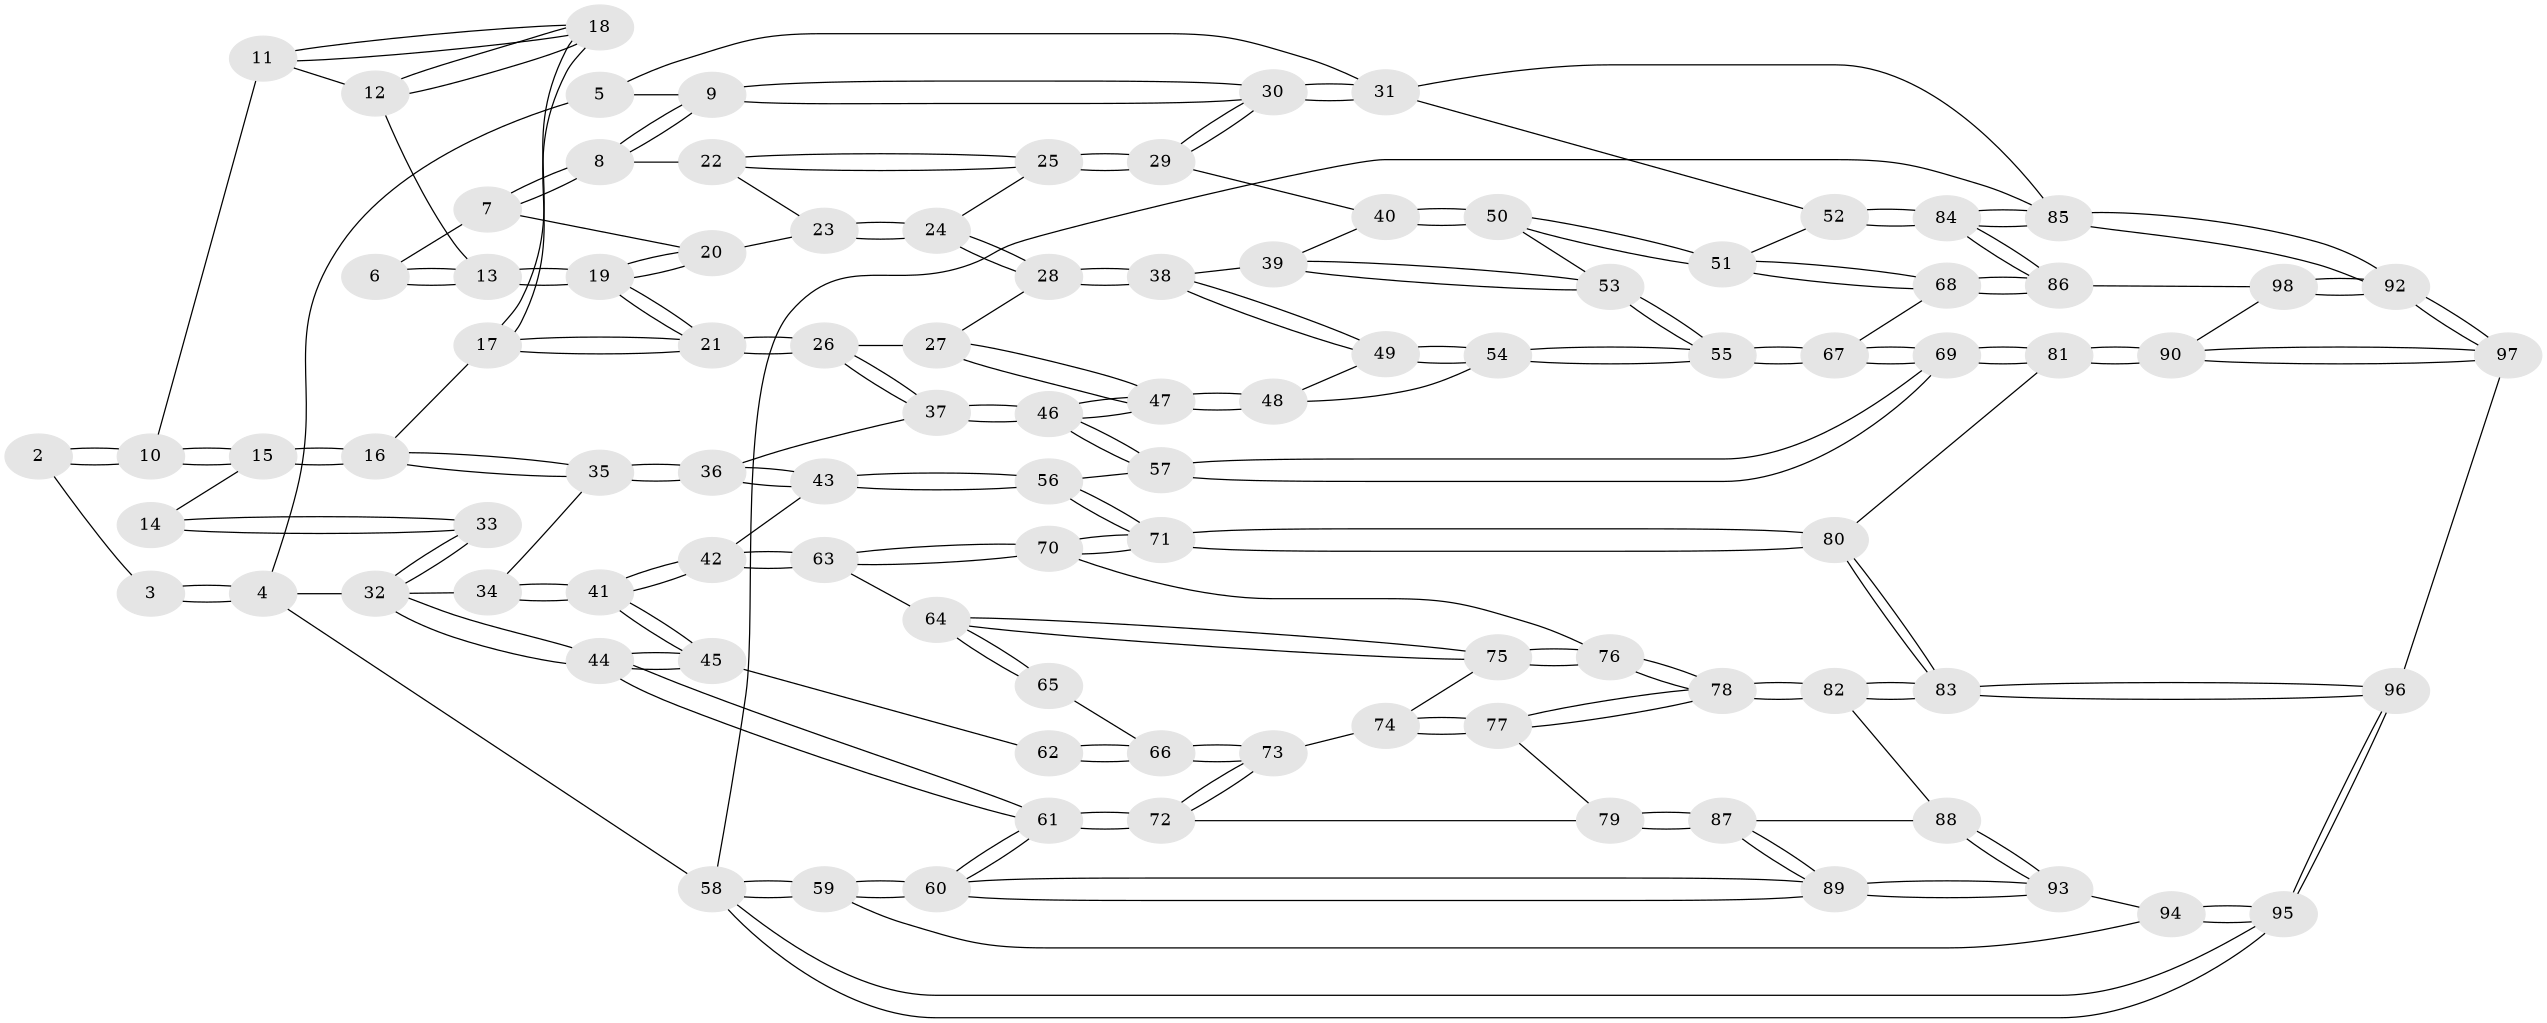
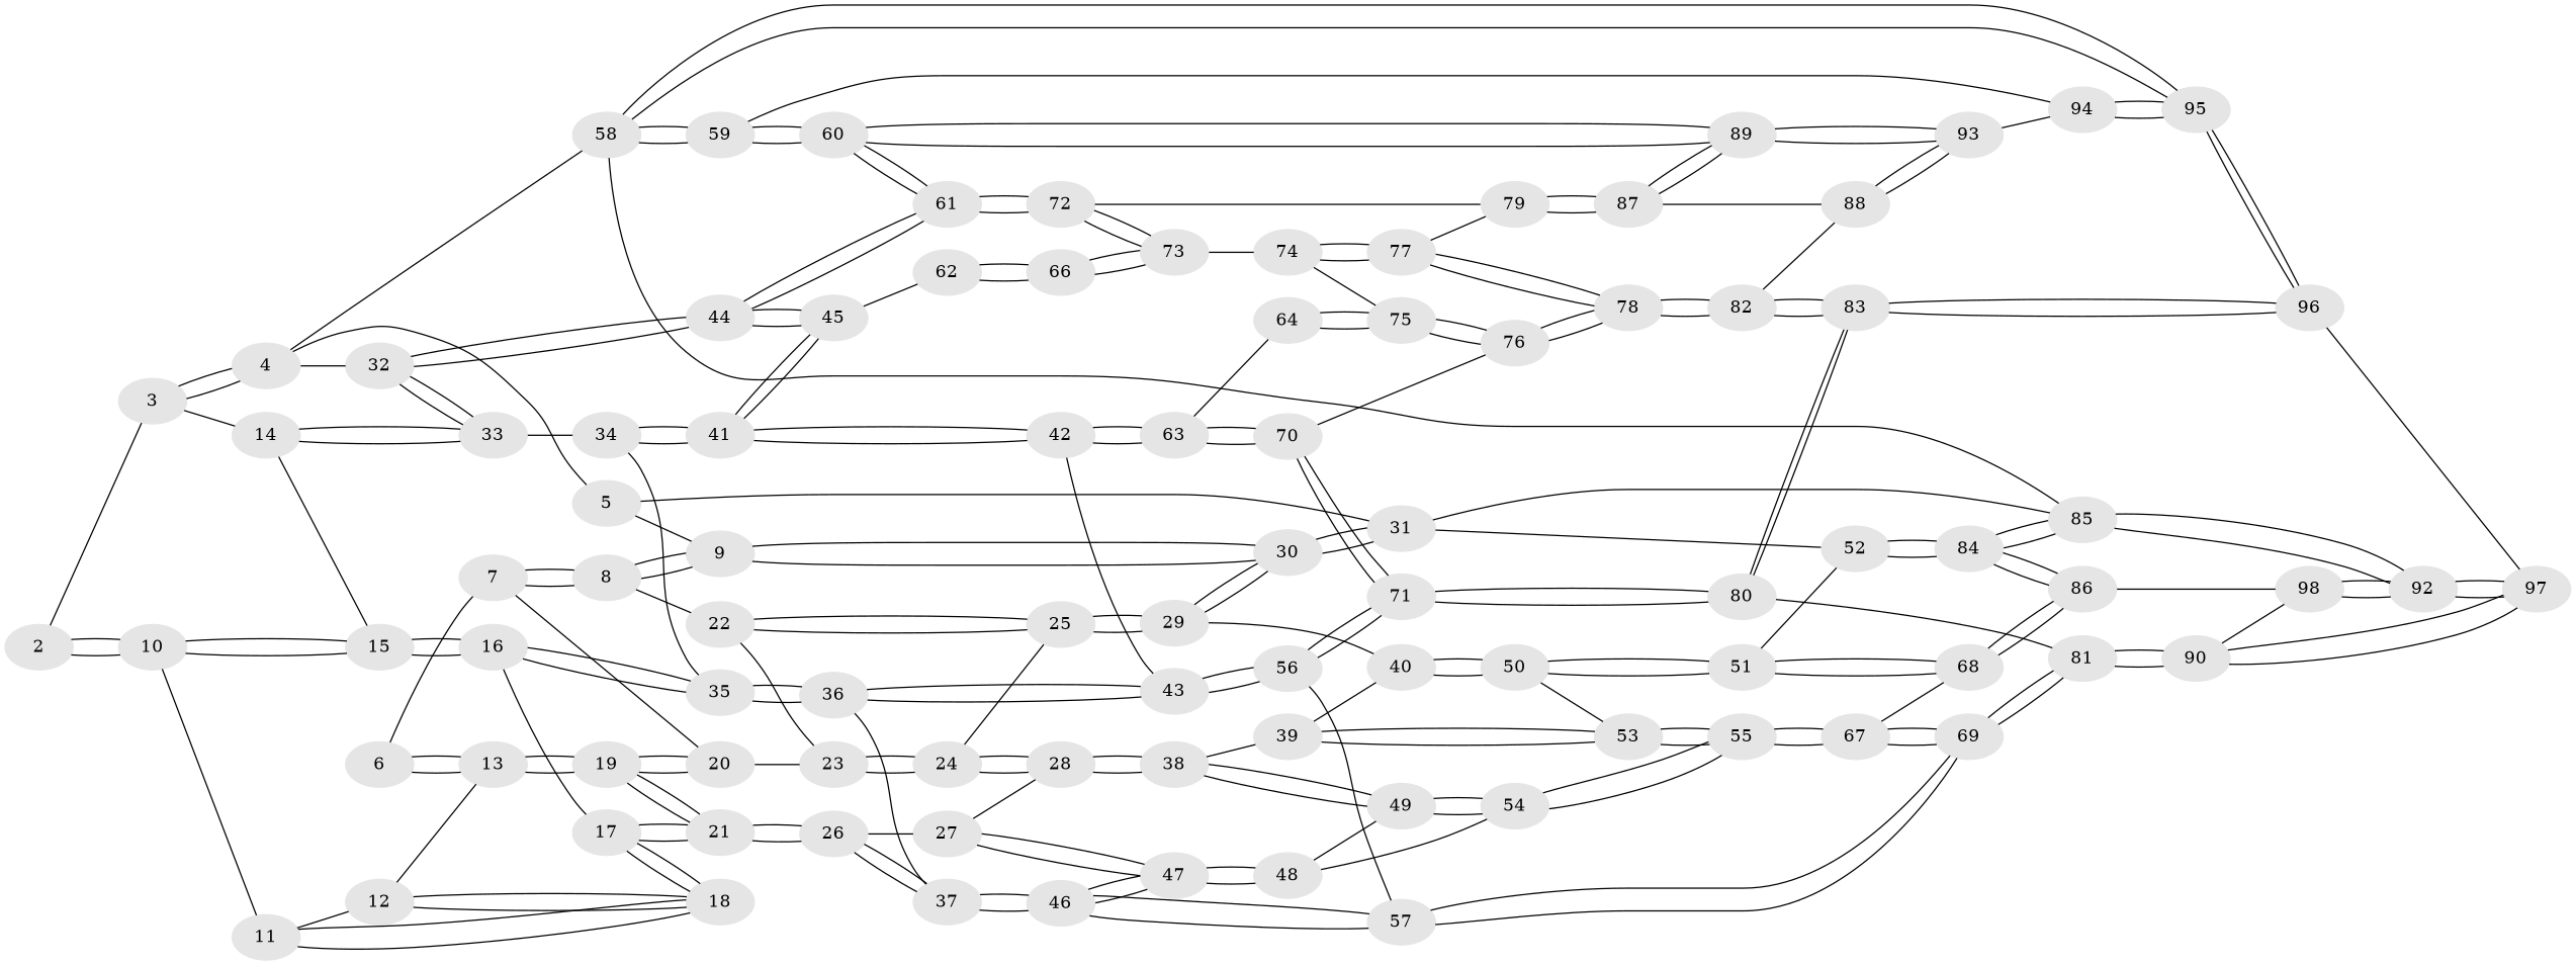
  graph {
    rankdir=LR
    node [color=gray90 style=filled]
    2
    3
    10
    6
    7
    13
    4
    14
    11
    15
    5
    32
    58
    33
    9
    31
    44
    85
    59
    95
    30
    52
    8
    20
    19
    22
    23
    25
    12
    18
    16
    21
    34
    17
    35
    36
    26
    24
    27
    37
    29
    28
    38
    40
    47
    46
    48
    39
    49
    50
    84
    92
    45
    61
    41
    42
    43
    56
    57
    53
    54
    55
    51
    63
    62
    64
    70
    71
    72
    66
    69
    68
    86
    67
    80
    81
    60
    94
    96
    89
    93
    73
    79
-   65
    75
    76
    74
    n88 [label=98]
    90
    78
    83
    87
    77
    82
    88
    97
    2 -- 3
    2 -- 10
    2 -- 10
    3 -- 4
    3 -- 4
+   3 -- 14
    10 -- 11
    10 -- 15
    10 -- 15
    6 -- 7
    6 -- 13
    6 -- 13
    7 -- 8
    7 -- 8
    7 -- 20
    13 -- 19
    13 -- 19
    4 -- 5
    4 -- 32
    4 -- 58
    14 -- 15
    14 -- 33
    14 -- 33
    11 -- 12
    11 -- 18
    11 -- 18
    15 -- 16
    15 -- 16
    5 -- 9
    5 -- 31
    32 -- 33
    32 -- 33
    32 -- 44
    32 -- 44
    58 -- 85
    58 -- 59
    58 -- 59
    58 -- 95
    58 -- 95
-   32 -- 34
+   33 -- 34
    9 -- 30
    9 -- 30
    31 -- 85
    31 -- 52
    44 -- 45
    44 -- 45
    44 -- 61
    44 -- 61
    85 -- 92
    85 -- 92
    59 -- 60
    59 -- 60
    59 -- 94
    95 -- 96
    95 -- 96
    30 -- 31
    30 -- 31
    52 -- 84
    52 -- 84
    8 -- 9
    8 -- 9
    8 -- 22
    20 -- 23
    19 -- 20
    19 -- 20
    19 -- 21
    19 -- 21
    22 -- 23
    22 -- 25
    22 -- 25
    23 -- 24
    23 -- 24
    25 -- 29
    25 -- 29
    12 -- 13
    12 -- 18
    12 -- 18
    16 -- 17
    16 -- 35
    16 -- 35
    21 -- 26
    21 -- 26
    34 -- 35
    34 -- 41
    34 -- 41
    17 -- 18
    17 -- 18
    17 -- 21
    17 -- 21
    35 -- 36
    35 -- 36
    36 -- 37
    36 -- 43
    36 -- 43
    26 -- 27
    26 -- 37
    26 -- 37
    24 -- 25
    24 -- 28
    24 -- 28
    27 -- 28
    27 -- 47
    27 -- 47
    37 -- 46
    37 -- 46
    29 -- 30
    29 -- 30
    29 -- 40
    28 -- 38
    28 -- 38
    38 -- 39
    38 -- 49
    38 -- 49
    40 -- 50
    40 -- 50
    47 -- 48
    47 -- 48
    46 -- 47
    46 -- 47
    46 -- 57
    46 -- 57
    48 -- 49
    48 -- 54
    39 -- 40
    39 -- 53
    39 -- 53
    49 -- 54
    49 -- 54
    50 -- 53
    50 -- 51
    50 -- 51
    84 -- 85
    84 -- 85
    84 -- 86
    84 -- 86
    92 -- 97
    92 -- 97
    45 -- 62
    61 -- 72
    61 -- 72
    41 -- 45
    41 -- 45
    41 -- 42
    41 -- 42
    42 -- 43
    42 -- 63
    42 -- 63
    43 -- 56
    43 -- 56
    56 -- 57
    56 -- 71
    56 -- 71
    57 -- 69
    57 -- 69
    53 -- 55
    53 -- 55
    54 -- 55
    54 -- 55
    55 -- 67
    55 -- 67
    51 -- 52
    51 -- 68
    51 -- 68
    63 -- 64
    63 -- 70
    63 -- 70
    62 -- 66
    62 -- 66
-   64 -- 65
-   64 -- 65
    64 -- 75
    64 -- 75
    70 -- 71
    70 -- 71
    70 -- 76
    71 -- 80
    71 -- 80
    72 -- 73
    72 -- 73
    72 -- 79
    66 -- 73
    66 -- 73
    69 -- 81
    69 -- 81
    68 -- 86
    68 -- 86
    86 -- n88
    67 -- 69
    67 -- 69
    67 -- 68
    80 -- 81
    80 -- 83
    80 -- 83
    81 -- 90
    81 -- 90
    60 -- 61
    60 -- 61
    60 -- 89
    60 -- 89
    94 -- 95
    94 -- 95
    96 -- 97
    89 -- 93
    89 -- 93
    93 -- 94
    73 -- 74
    79 -- 87
    79 -- 87
-   65 -- 66
    75 -- 76
    75 -- 76
    76 -- 78
    76 -- 78
    74 -- 75
    74 -- 77
    74 -- 77
    n88 -- 92
    n88 -- 92
    90 -- n88
    90 -- 97
    90 -- 97
    78 -- 82
    78 -- 82
    83 -- 96
    83 -- 96
    87 -- 89
    87 -- 89
    87 -- 88
    77 -- 79
    77 -- 78
    77 -- 78
    82 -- 83
    82 -- 83
    82 -- 88
    88 -- 93
    88 -- 93
  }
